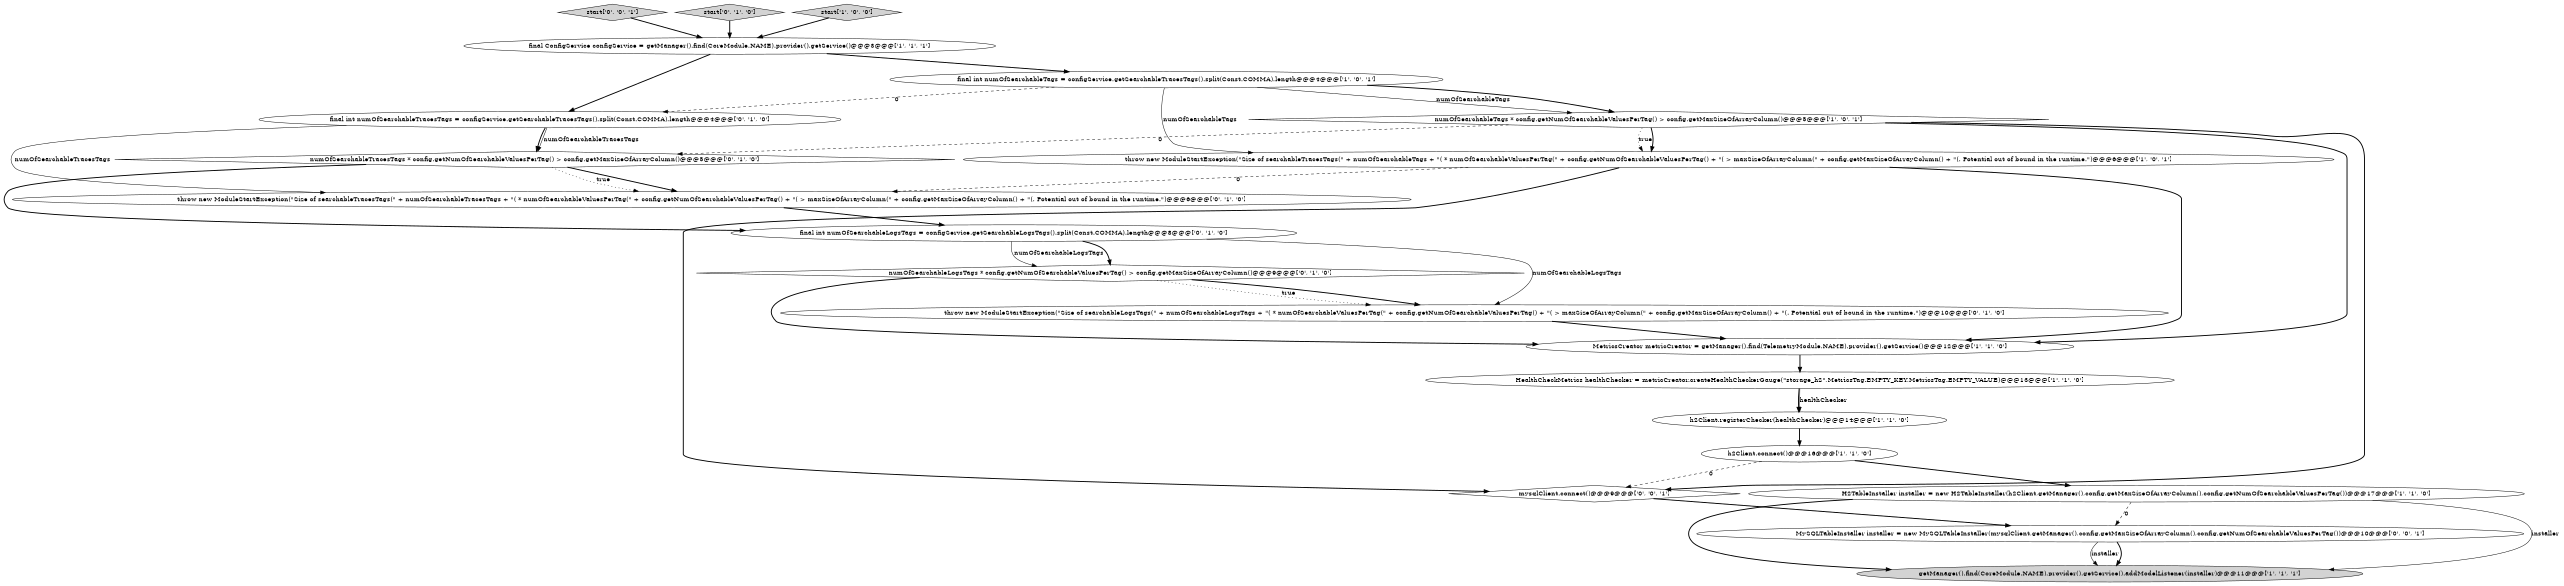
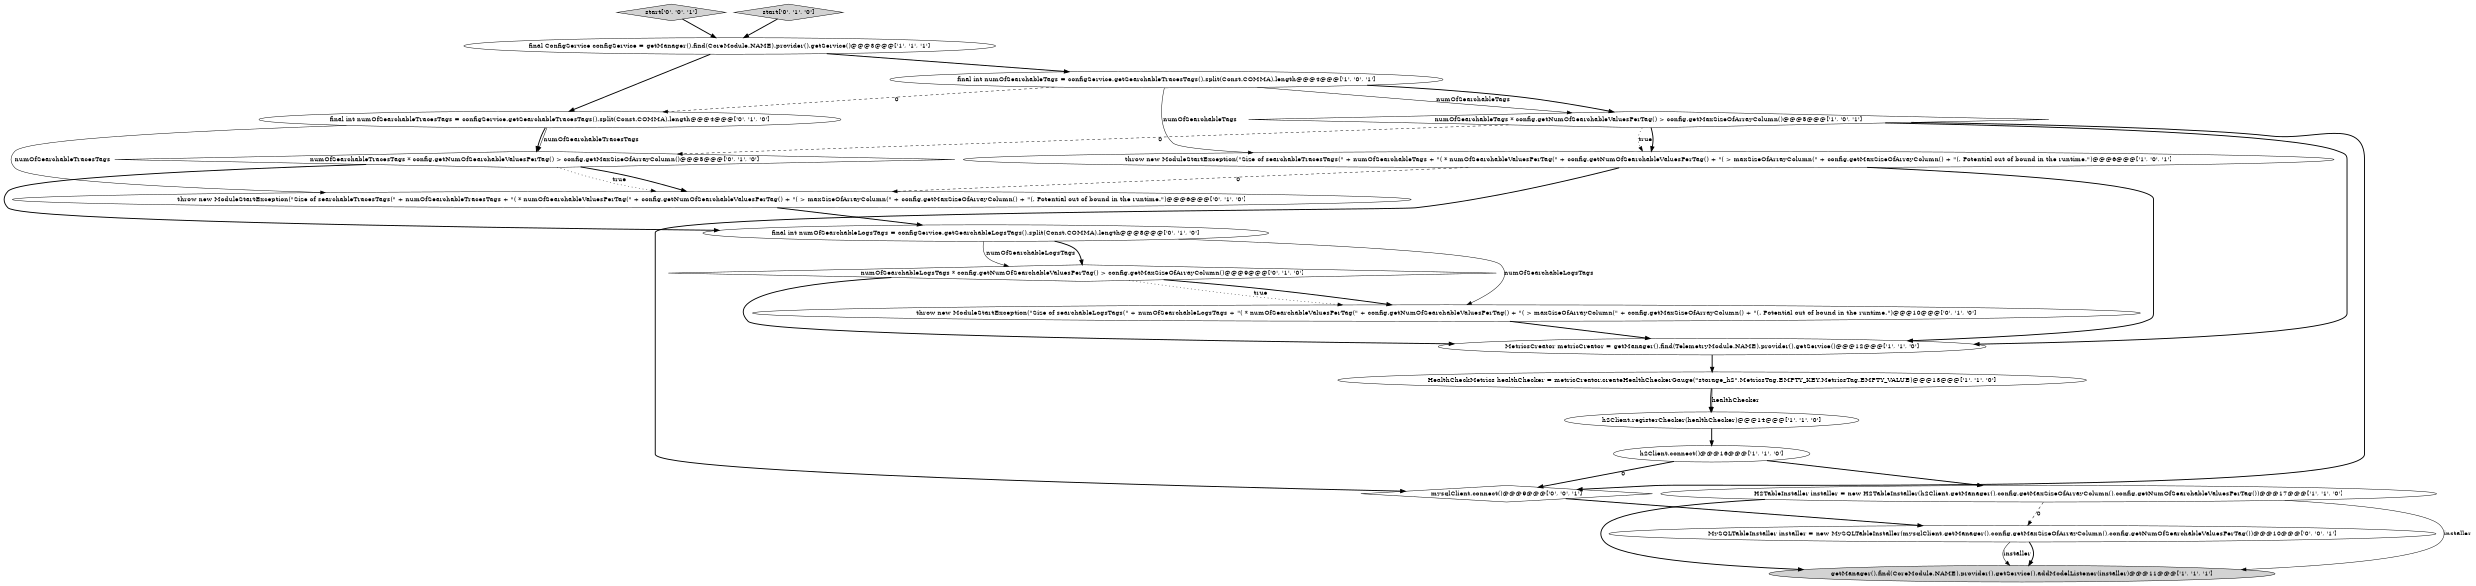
  digraph {
    fontname="DejaVu Serif"
    node [fillcolor=white fontname="DejaVu Serif" shape=ellipse style=filled]
    edge [fontname="DejaVu Serif" style=bold]
    n1 [label="mysqlClient.connect()@@@9@@@['0', '0', '1']" shape=diamond]
    n2 [label="MySQLTableInstaller installer = new MySQLTableInstaller(mysqlClient,getManager(),config.getMaxSizeOfArrayColumn(),config.getNumOfSearchableValuesPerTag())@@@10@@@['0', '0', '1']"]
    n3 [fillcolor=lightgray label="getManager().find(CoreModule.NAME).provider().getService().addModelListener(installer)@@@11@@@['1', '1', '1']"]
    n4 [fillcolor=lightgray label="start['0', '0', '1']" shape=diamond]
    n5 [label="final ConfigService configService = getManager().find(CoreModule.NAME).provider().getService()@@@3@@@['1', '1', '1']"]
    n6 [label="final int numOfSearchableTags = configService.getSearchableTracesTags().split(Const.COMMA).length@@@4@@@['1', '0', '1']"]
    n7 [label="final int numOfSearchableTracesTags = configService.getSearchableTracesTags().split(Const.COMMA).length@@@4@@@['0', '1', '0']"]
    n8 [label="numOfSearchableTracesTags * config.getNumOfSearchableValuesPerTag() > config.getMaxSizeOfArrayColumn()@@@5@@@['0', '1', '0']" shape=diamond]
    n9 [label="throw new ModuleStartException(\"Size of searchableTracesTags(\" + numOfSearchableTracesTags + \"( * numOfSearchableValuesPerTag(\" + config.getNumOfSearchableValuesPerTag() + \"( > maxSizeOfArrayColumn(\" + config.getMaxSizeOfArrayColumn() + \"(. Potential out of bound in the runtime.\")@@@6@@@['0', '1', '0']"]
    n10 [label="final int numOfSearchableLogsTags = configService.getSearchableLogsTags().split(Const.COMMA).length@@@8@@@['0', '1', '0']"]
    n11 [label="throw new ModuleStartException(\"Size of searchableLogsTags(\" + numOfSearchableLogsTags + \"( * numOfSearchableValuesPerTag(\" + config.getNumOfSearchableValuesPerTag() + \"( > maxSizeOfArrayColumn(\" + config.getMaxSizeOfArrayColumn() + \"(. Potential out of bound in the runtime.\")@@@10@@@['0', '1', '0']"]
    n12 [label="numOfSearchableLogsTags * config.getNumOfSearchableValuesPerTag() > config.getMaxSizeOfArrayColumn()@@@9@@@['0', '1', '0']" shape=diamond]
    n13 [label="throw new ModuleStartException(\"Size of searchableTracesTags(\" + numOfSearchableTags + \"( * numOfSearchableValuesPerTag(\" + config.getNumOfSearchableValuesPerTag() + \"( > maxSizeOfArrayColumn(\" + config.getMaxSizeOfArrayColumn() + \"(. Potential out of bound in the runtime.\")@@@6@@@['1', '0', '1']"]
    n14 [label="numOfSearchableTags * config.getNumOfSearchableValuesPerTag() > config.getMaxSizeOfArrayColumn()@@@5@@@['1', '0', '1']" shape=diamond]
    n15 [label="MetricsCreator metricCreator = getManager().find(TelemetryModule.NAME).provider().getService()@@@12@@@['1', '1', '0']"]
    n16 [label="H2TableInstaller installer = new H2TableInstaller(h2Client,getManager(),config.getMaxSizeOfArrayColumn(),config.getNumOfSearchableValuesPerTag())@@@17@@@['1', '1', '0']"]
    n17 [label="HealthCheckMetrics healthChecker = metricCreator.createHealthCheckerGauge(\"storage_h2\",MetricsTag.EMPTY_KEY,MetricsTag.EMPTY_VALUE)@@@13@@@['1', '1', '0']"]
    n18 [label="h2Client.connect()@@@16@@@['1', '1', '0']"]
    n19 [label="h2Client.registerChecker(healthChecker)@@@14@@@['1', '1', '0']"]
    n20 [fillcolor=lightgray label="start['0', '1', '0']" shape=diamond]
-   n21 [fillcolor=lightgray label="start['1', '0', '0']" shape=diamond]
    n1 -> n2
    n2 -> n3
    n2 -> n3 [label=installer style=solid]
    n4 -> n5
    n5 -> n6
    n5 -> n7
    n6 -> n7 [label=0 style=dashed]
    n6 -> n13 [label=numOfSearchableTags style=solid]
    n6 -> n14 [label=numOfSearchableTags style=solid]
    n6 -> n14
    n7 -> n8
    n7 -> n8 [label=numOfSearchableTracesTags style=solid]
    n7 -> n9 [label=numOfSearchableTracesTags style=solid]
    n8 -> n9
    n8 -> n9 [label=true style=dotted]
    n8 -> n10
    n9 -> n10
    n10 -> n11 [label=numOfSearchableLogsTags style=solid]
    n10 -> n12 [label=numOfSearchableLogsTags style=solid]
    n10 -> n12
    n11 -> n15
    n12 -> n11
    n12 -> n11 [label=true style=dotted]
    n12 -> n15
    n13 -> n1
    n13 -> n9 [label=0 style=dashed]
    n13 -> n15
    n14 -> n1
    n14 -> n8 [label=0 style=dashed]
    n14 -> n13 [label=true style=dotted]
    n14 -> n13
    n14 -> n15
    n15 -> n17
    n16 -> n2 [label=0 style=dashed]
    n16 -> n3 [label=installer style=solid]
    n16 -> n3
    n17 -> n19 [label=healthChecker style=solid]
    n17 -> n19
-   n18 -> n1 [label=0 style=dashed]
+   n18 -> n1 [label=0]
    n18 -> n16
    n19 -> n18
    n20 -> n5
-   n21 -> n5
  }
